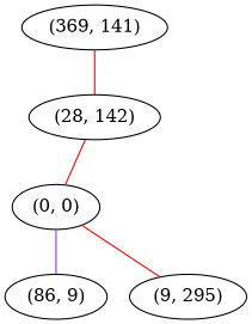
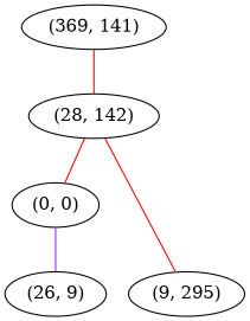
  graph {
    edge [color=red weight=1]
    "(0, 0)"
-   "(26, 9)" [label="(86, 9)"]
+   "(26, 9)"
    n3 [label="(369, 141)"]
    "(28, 142)"
    "(9, 295)"
    "(0, 0)" -- "(26, 9)" [color=purple weight=4]
    n3 -- "(28, 142)"
    "(28, 142)" -- "(0, 0)"
-   "(0, 0)" -- "(9, 295)"
+   "(28, 142)" -- "(9, 295)"
  }
